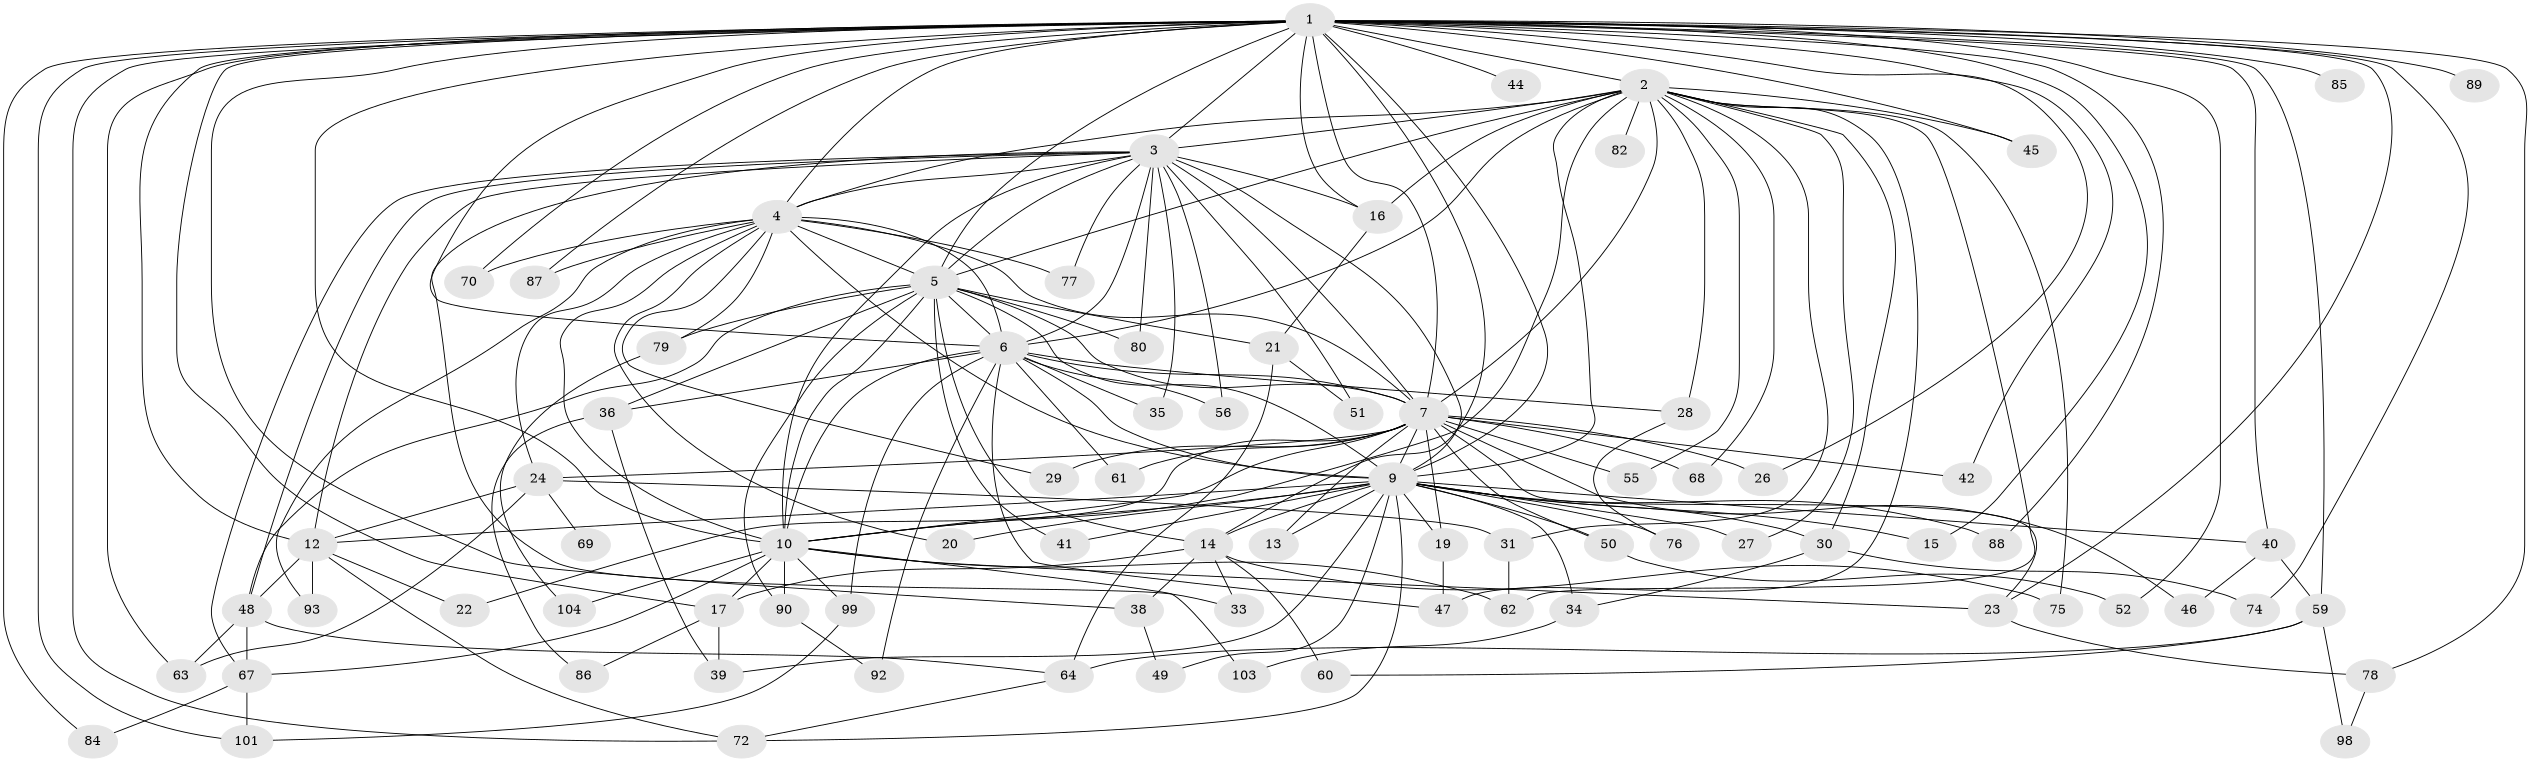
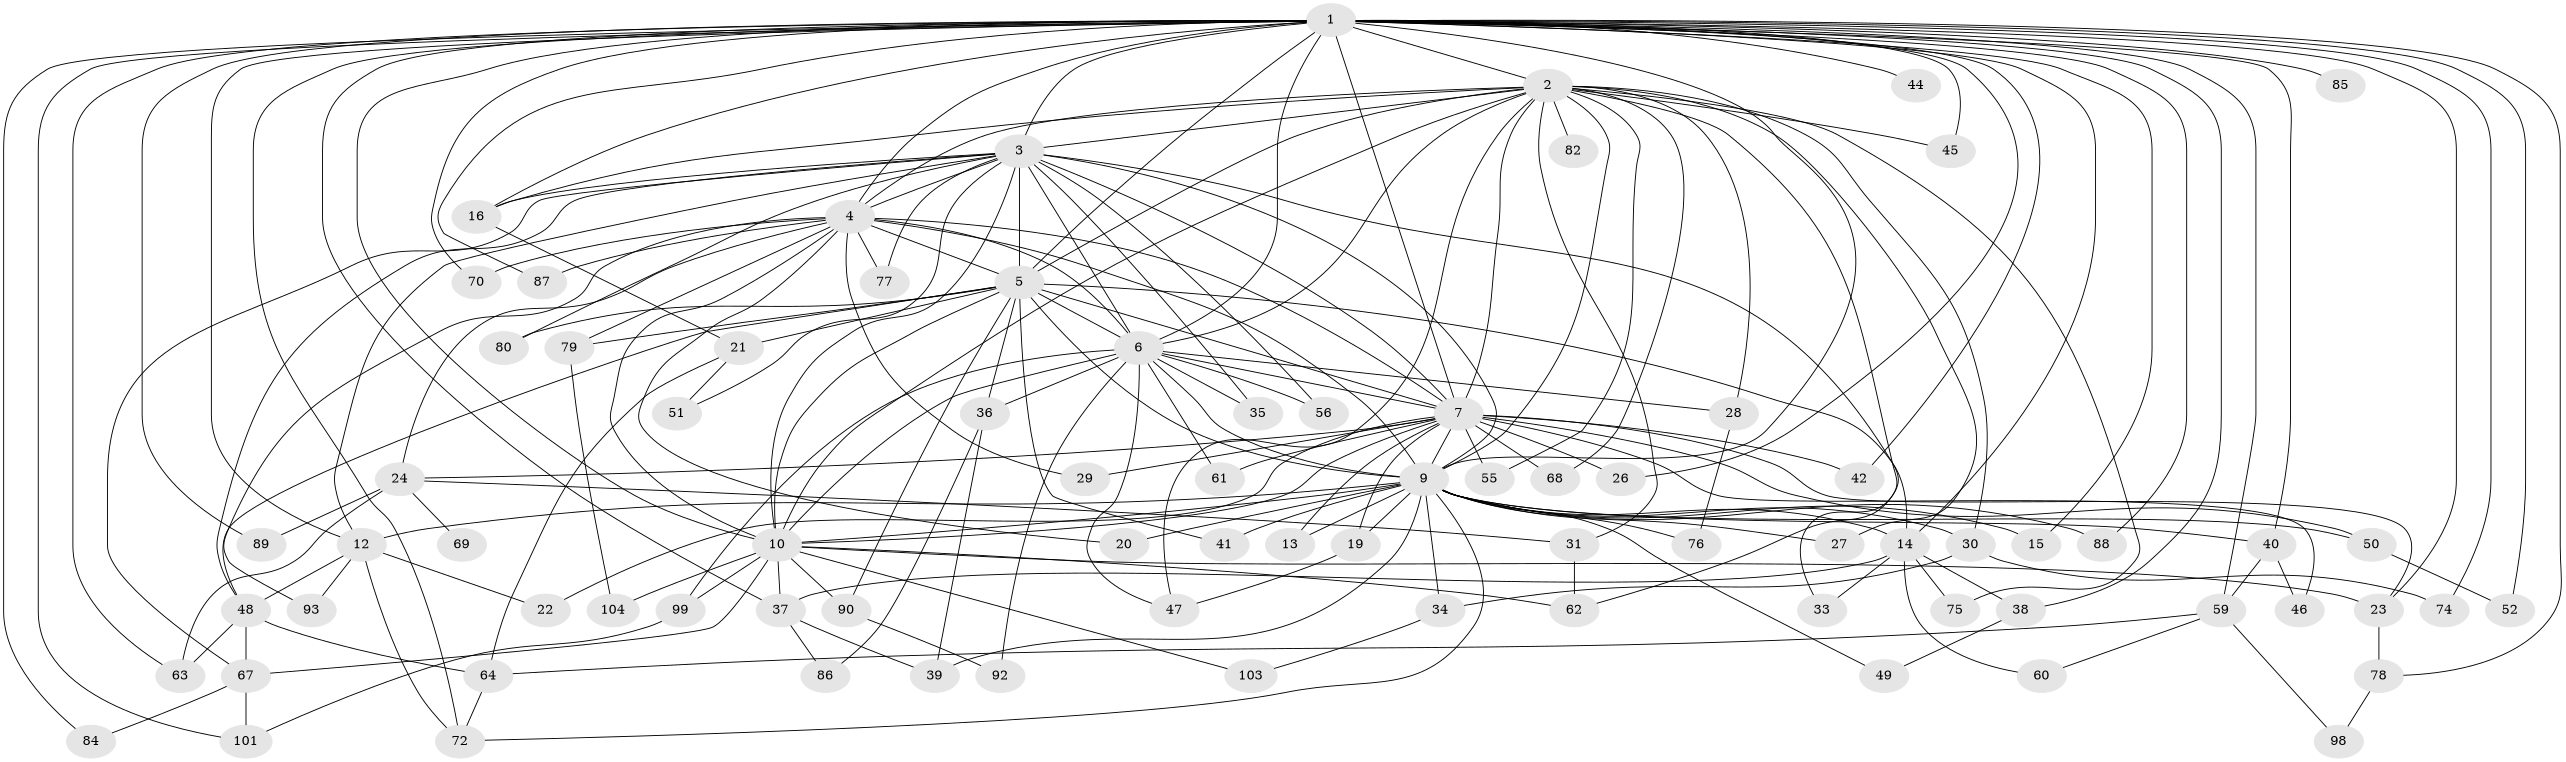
  graph {
    node [color=gray90 style=filled]
    1 [super="+8"]
    2 [super="+83"]
    3 [super="+17"]
    4 [super="+66"]
    5 [super="+94"]
    6 [super="+105"]
    7 [super="+18"]
    9 [super="+25"]
    10 [super="+11"]
    12 [super="+58"]
    14 [super="+32"]
    15
    16 [super="+65"]
    23 [super="+57"]
    26
-   37 [super="+43" label=17]
+   37 [super="+43"]
    38
    40
    42
    44
    45
    52
    59 [super="+91"]
    63
    70
    72 [super="+96"]
    74
    78
    84
    85
    87
    88
    89
    101
    27
    28
    30 [super="+97"]
    31
    47 [super="+71"]
    55
    62 [super="+100"]
    68
    75
    82
    33
    35
    48 [super="+53"]
    51
    56
    67 [super="+81"]
    77
    80
    20
    24 [super="+95"]
    29
    79
    93
    21
    36 [super="+102"]
    41
    90
    61
    92
    99
    13
    19
    22
    46
    50
    34
    39
    49
    76
    103
    104
    60
    86
    64 [super="+73"]
    98
    69
    1 -- 2 [weight=2]
    1 -- 3 [weight=2]
    1 -- 4 [weight=2]
    1 -- 5 [weight=2]
    1 -- 6 [weight=2]
    1 -- 7 [weight=2]
    1 -- 9 [weight=2]
    1 -- 10 [weight=3]
    1 -- 12
    1 -- 14
    1 -- 15
    1 -- 16
    1 -- 23
    1 -- 26
    1 -- 37
    1 -- 38
    1 -- 40
    1 -- 42
    1 -- 44
    1 -- 45
    1 -- 52
    1 -- 59
    1 -- 63
    1 -- 70
    1 -- 72
    1 -- 74
    1 -- 78
    1 -- 84
    1 -- 85
    1 -- 87
    1 -- 88
    1 -- 89
    1 -- 101
    2 -- 3
    2 -- 4
    2 -- 5
    2 -- 6
    2 -- 7
    2 -- 9 [weight=2]
    2 -- 10
    2 -- 16
    2 -- 45
    2 -- 27
    2 -- 28
    2 -- 30
    2 -- 31
    2 -- 47
    2 -- 55
    2 -- 62
    2 -- 68
    2 -- 75
    2 -- 82
    3 -- 4
    3 -- 5
    3 -- 6
    3 -- 7
    3 -- 9
    3 -- 10
    3 -- 12
    3 -- 16
    3 -- 33
    3 -- 35
    3 -- 48
    3 -- 51
    3 -- 56
    3 -- 67
    3 -- 77
    3 -- 80
    4 -- 5
    4 -- 6 [weight=2]
    4 -- 7
    4 -- 9
    4 -- 10
    4 -- 70
    4 -- 87
    4 -- 77
    4 -- 20
    4 -- 24
    4 -- 29
    4 -- 79
    4 -- 93
    5 -- 6 [weight=2]
    5 -- 7
    5 -- 9 [weight=2]
    5 -- 10
    5 -- 14
    5 -- 48
    5 -- 80
    5 -- 79
    5 -- 21
    5 -- 36
    5 -- 41
    5 -- 90
    6 -- 7
    6 -- 9
    6 -- 10 [weight=2]
    6 -- 28
    6 -- 47
    6 -- 35
    6 -- 56
    6 -- 36
    6 -- 61
    6 -- 92
    6 -- 99
    7 -- 9 [weight=2]
    7 -- 10
    7 -- 23
    7 -- 26
    7 -- 42
    7 -- 55
    7 -- 68
    7 -- 24
    7 -- 29
    7 -- 61
    7 -- 13
    7 -- 19
    7 -- 22
    7 -- 46
    7 -- 50
    9 -- 10
    9 -- 12
    9 -- 14
    9 -- 15
    9 -- 40
    9 -- 72
    9 -- 88
    9 -- 27
    9 -- 30
    9 -- 20
    9 -- 41
    9 -- 13
    9 -- 19
    9 -- 50
    9 -- 34 [weight=2]
    9 -- 39
    9 -- 49
    9 -- 76
    10 -- 23
    10 -- 37
    10 -- 62
    10 -- 67
    10 -- 90
    10 -- 99
    10 -- 103
    10 -- 104
    12 -- 72
    12 -- 48
    12 -- 93
    12 -- 22
    14 -- 37
    14 -- 38
    14 -- 75
    14 -- 33
    14 -- 60
    16 -- 21
    23 -- 78
    37 -- 39
    37 -- 86
    38 -- 49
    40 -- 59
    40 -- 46
    59 -- 60
    59 -- 64
    59 -- 98
    78 -- 98
    28 -- 76
    30 -- 74
    30 -- 34
    31 -- 62
    48 -- 63
    48 -- 67
    48 -- 64
    67 -- 84
    67 -- 101
    24 -- 63
-   24 -- 12
+   24 -- 89
    24 -- 31
    24 -- 69
    79 -- 104
    21 -- 51
    21 -- 64
    36 -- 39
    36 -- 86
    90 -- 92
    99 -- 101
    19 -- 47
    50 -- 52
    34 -- 103
    64 -- 72
  }
